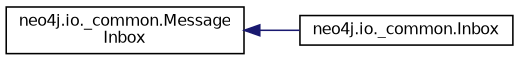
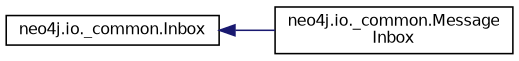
  digraph {
    rankdir=LR
    node [color=black fillcolor=white fontname=Helvetica fontsize=10 shape=record style=filled]
    n1 [height=0.2 label="neo4j.io._common.Message\lInbox" width=0.4]
    n2 [height=0.2 label="neo4j.io._common.Inbox" width=0.4]
-   n1 -> n2 [color=midnightblue dir=back fontname=Helvetica fontsize=10 labelfontname=Helvetica labelfontsize=10 style=solid]
+   n2 -> n1 [color=midnightblue dir=back fontname=Helvetica fontsize=10 labelfontname=Helvetica labelfontsize=10 style=solid]
  }
